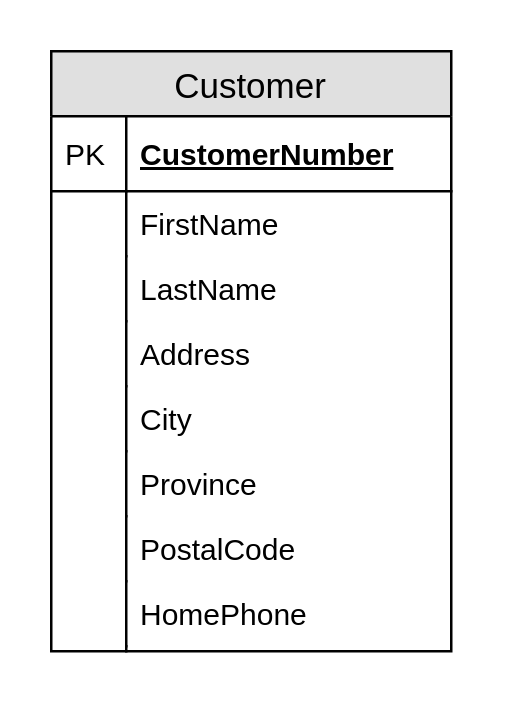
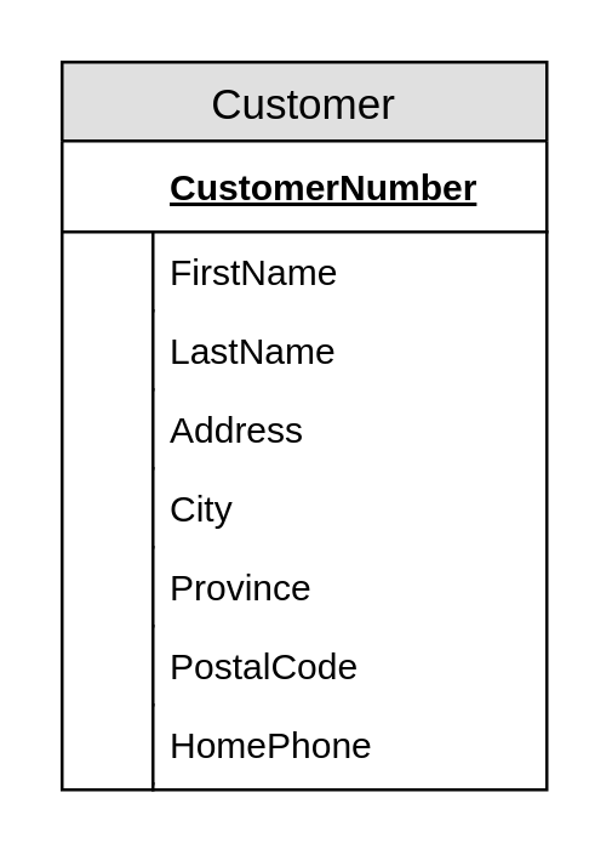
  <mxCell id="0" />
  <mxCell id="1" parent="0" />
  <mxCell id="2" value="Customer" style="swimlane;fontStyle=0;childLayout=stackLayout;horizontal=1;startSize=26;fillColor=#e0e0e0;horizontalStack=0;resizeParent=1;resizeParentMax=0;resizeLast=0;collapsible=1;marginBottom=0;swimlaneFillColor=#ffffff;align=center;fontSize=14;" vertex="1" parent="1"><mxGeometry x="20" y="20" width="160" height="240" as="geometry" /></mxCell>
  <mxCell id="3" value="CustomerNumber" style="shape=partialRectangle;top=0;left=0;right=0;bottom=1;align=left;verticalAlign=middle;fillColor=none;spacingLeft=34;spacingRight=4;overflow=hidden;rotatable=0;points=[[0,0.5],[1,0.5]];portConstraint=eastwest;dropTarget=0;fontStyle=5;fontSize=12;" vertex="1" parent="2"><mxGeometry y="26" width="160" height="30" as="geometry" /></mxCell>
- <mxCell id="4" value="PK" style="shape=partialRectangle;top=0;left=0;bottom=0;fillColor=none;align=left;verticalAlign=middle;spacingLeft=4;spacingRight=4;overflow=hidden;rotatable=0;points=[];portConstraint=eastwest;part=1;fontSize=12;" vertex="1" connectable="0" parent="3"><mxGeometry width="30" height="30" as="geometry" /></mxCell>
  <mxCell id="5" value="FirstName" style="shape=partialRectangle;top=0;left=0;right=0;bottom=0;align=left;verticalAlign=top;fillColor=none;spacingLeft=34;spacingRight=4;overflow=hidden;rotatable=0;points=[[0,0.5],[1,0.5]];portConstraint=eastwest;dropTarget=0;fontSize=12;" vertex="1" parent="2"><mxGeometry y="56" width="160" height="26" as="geometry" /></mxCell>
  <mxCell id="6" value="" style="shape=partialRectangle;top=0;left=0;bottom=0;fillColor=none;align=left;verticalAlign=top;spacingLeft=4;spacingRight=4;overflow=hidden;rotatable=0;points=[];portConstraint=eastwest;part=1;fontSize=12;" vertex="1" connectable="0" parent="5"><mxGeometry width="30" height="26" as="geometry" /></mxCell>
  <mxCell id="7" value="LastName" style="shape=partialRectangle;top=0;left=0;right=0;bottom=0;align=left;verticalAlign=top;fillColor=none;spacingLeft=34;spacingRight=4;overflow=hidden;rotatable=0;points=[[0,0.5],[1,0.5]];portConstraint=eastwest;dropTarget=0;fontSize=12;" vertex="1" parent="2"><mxGeometry y="82" width="160" height="26" as="geometry" /></mxCell>
  <mxCell id="8" value="" style="shape=partialRectangle;top=0;left=0;bottom=0;fillColor=none;align=left;verticalAlign=top;spacingLeft=4;spacingRight=4;overflow=hidden;rotatable=0;points=[];portConstraint=eastwest;part=1;fontSize=12;" vertex="1" connectable="0" parent="7"><mxGeometry width="30" height="26" as="geometry" /></mxCell>
  <mxCell id="9" value="Address" style="shape=partialRectangle;top=0;left=0;right=0;bottom=0;align=left;verticalAlign=top;fillColor=none;spacingLeft=34;spacingRight=4;overflow=hidden;rotatable=0;points=[[0,0.5],[1,0.5]];portConstraint=eastwest;dropTarget=0;fontSize=12;" vertex="1" parent="2"><mxGeometry y="108" width="160" height="26" as="geometry" /></mxCell>
  <mxCell id="10" value="" style="shape=partialRectangle;top=0;left=0;bottom=0;fillColor=none;align=left;verticalAlign=top;spacingLeft=4;spacingRight=4;overflow=hidden;rotatable=0;points=[];portConstraint=eastwest;part=1;fontSize=12;" vertex="1" connectable="0" parent="9"><mxGeometry width="30" height="26" as="geometry" /></mxCell>
  <mxCell id="11" value="City" style="shape=partialRectangle;top=0;left=0;right=0;bottom=0;align=left;verticalAlign=top;fillColor=none;spacingLeft=34;spacingRight=4;overflow=hidden;rotatable=0;points=[[0,0.5],[1,0.5]];portConstraint=eastwest;dropTarget=0;fontSize=12;" vertex="1" parent="2"><mxGeometry y="134" width="160" height="26" as="geometry" /></mxCell>
  <mxCell id="12" value="" style="shape=partialRectangle;top=0;left=0;bottom=0;fillColor=none;align=left;verticalAlign=top;spacingLeft=4;spacingRight=4;overflow=hidden;rotatable=0;points=[];portConstraint=eastwest;part=1;fontSize=12;" vertex="1" connectable="0" parent="11"><mxGeometry width="30" height="26" as="geometry" /></mxCell>
  <mxCell id="13" value="Province" style="shape=partialRectangle;top=0;left=0;right=0;bottom=0;align=left;verticalAlign=top;fillColor=none;spacingLeft=34;spacingRight=4;overflow=hidden;rotatable=0;points=[[0,0.5],[1,0.5]];portConstraint=eastwest;dropTarget=0;fontSize=12;" vertex="1" parent="2"><mxGeometry y="160" width="160" height="26" as="geometry" /></mxCell>
  <mxCell id="14" value="" style="shape=partialRectangle;top=0;left=0;bottom=0;fillColor=none;align=left;verticalAlign=top;spacingLeft=4;spacingRight=4;overflow=hidden;rotatable=0;points=[];portConstraint=eastwest;part=1;fontSize=12;" vertex="1" connectable="0" parent="13"><mxGeometry width="30" height="26" as="geometry" /></mxCell>
  <mxCell id="15" value="PostalCode" style="shape=partialRectangle;top=0;left=0;right=0;bottom=0;align=left;verticalAlign=top;fillColor=none;spacingLeft=34;spacingRight=4;overflow=hidden;rotatable=0;points=[[0,0.5],[1,0.5]];portConstraint=eastwest;dropTarget=0;fontSize=12;" vertex="1" parent="2"><mxGeometry y="186" width="160" height="26" as="geometry" /></mxCell>
  <mxCell id="16" value="" style="shape=partialRectangle;top=0;left=0;bottom=0;fillColor=none;align=left;verticalAlign=top;spacingLeft=4;spacingRight=4;overflow=hidden;rotatable=0;points=[];portConstraint=eastwest;part=1;fontSize=12;" vertex="1" connectable="0" parent="15"><mxGeometry width="30" height="26" as="geometry" /></mxCell>
  <mxCell id="17" value="HomePhone" style="shape=partialRectangle;top=0;left=0;right=0;bottom=0;align=left;verticalAlign=top;fillColor=none;spacingLeft=34;spacingRight=4;overflow=hidden;rotatable=0;points=[[0,0.5],[1,0.5]];portConstraint=eastwest;dropTarget=0;fontSize=12;" vertex="1" parent="2"><mxGeometry y="212" width="160" height="26" as="geometry" /></mxCell>
  <mxCell id="18" value="" style="shape=partialRectangle;top=0;left=0;bottom=0;fillColor=none;align=left;verticalAlign=top;spacingLeft=4;spacingRight=4;overflow=hidden;rotatable=0;points=[];portConstraint=eastwest;part=1;fontSize=12;" vertex="1" connectable="0" parent="17"><mxGeometry width="30" height="26" as="geometry" /></mxCell>
  <mxCell id="19" value="" style="shape=partialRectangle;top=0;left=0;right=0;bottom=0;align=left;verticalAlign=top;fillColor=none;spacingLeft=34;spacingRight=4;overflow=hidden;rotatable=0;points=[[0,0.5],[1,0.5]];portConstraint=eastwest;dropTarget=0;fontSize=12;" vertex="1" parent="2"><mxGeometry y="238" width="160" height="2" as="geometry" /></mxCell>
  <mxCell id="20" value="" style="shape=partialRectangle;top=0;left=0;bottom=0;fillColor=none;align=left;verticalAlign=top;spacingLeft=4;spacingRight=4;overflow=hidden;rotatable=0;points=[];portConstraint=eastwest;part=1;fontSize=12;" vertex="1" connectable="0" parent="19"><mxGeometry width="30" height="2" as="geometry" /></mxCell>
